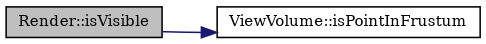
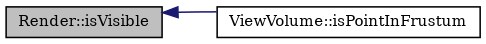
  digraph {
    rankdir=LR
    fontname="DejaVu Serif"
    node [color=black fontname="DejaVu Serif" fontsize=10 shape=record style=filled]
    n1 [fillcolor=grey75 fontcolor=black height=0.2 label="Render::isVisible" width=0.4]
    n2 [fillcolor=white height=0.2 label="ViewVolume::isPointInFrustum" width=0.4]
-   n1 -> n2 [color=midnightblue fontname="DejaVu Serif" fontsize=10 labelfontname=Helvetica labelfontsize=10 style=solid]
+   n2 -> n1 [color=midnightblue fontname="DejaVu Serif" fontsize=10 labelfontname=Helvetica labelfontsize=10 style=solid]
  }
